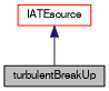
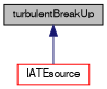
  digraph {
    node [fontname=FreeSans fontsize=10 shape=record]
    n1 [color=black fillcolor=grey75 fontcolor=black height=0.2 label=turbulentBreakUp style=filled width=0.4]
    n2 [color=red height=0.2 label=IATEsource width=0.4]
-   n2 -> n1 [color=midnightblue dir=back fontname=FreeSans fontsize=10 labelfontname=FreeSans labelfontsize=10 style=solid]
+   n1 -> n2 [color=midnightblue dir=back fontname=FreeSans fontsize=10 labelfontname=FreeSans labelfontsize=10 style=solid]
  }
